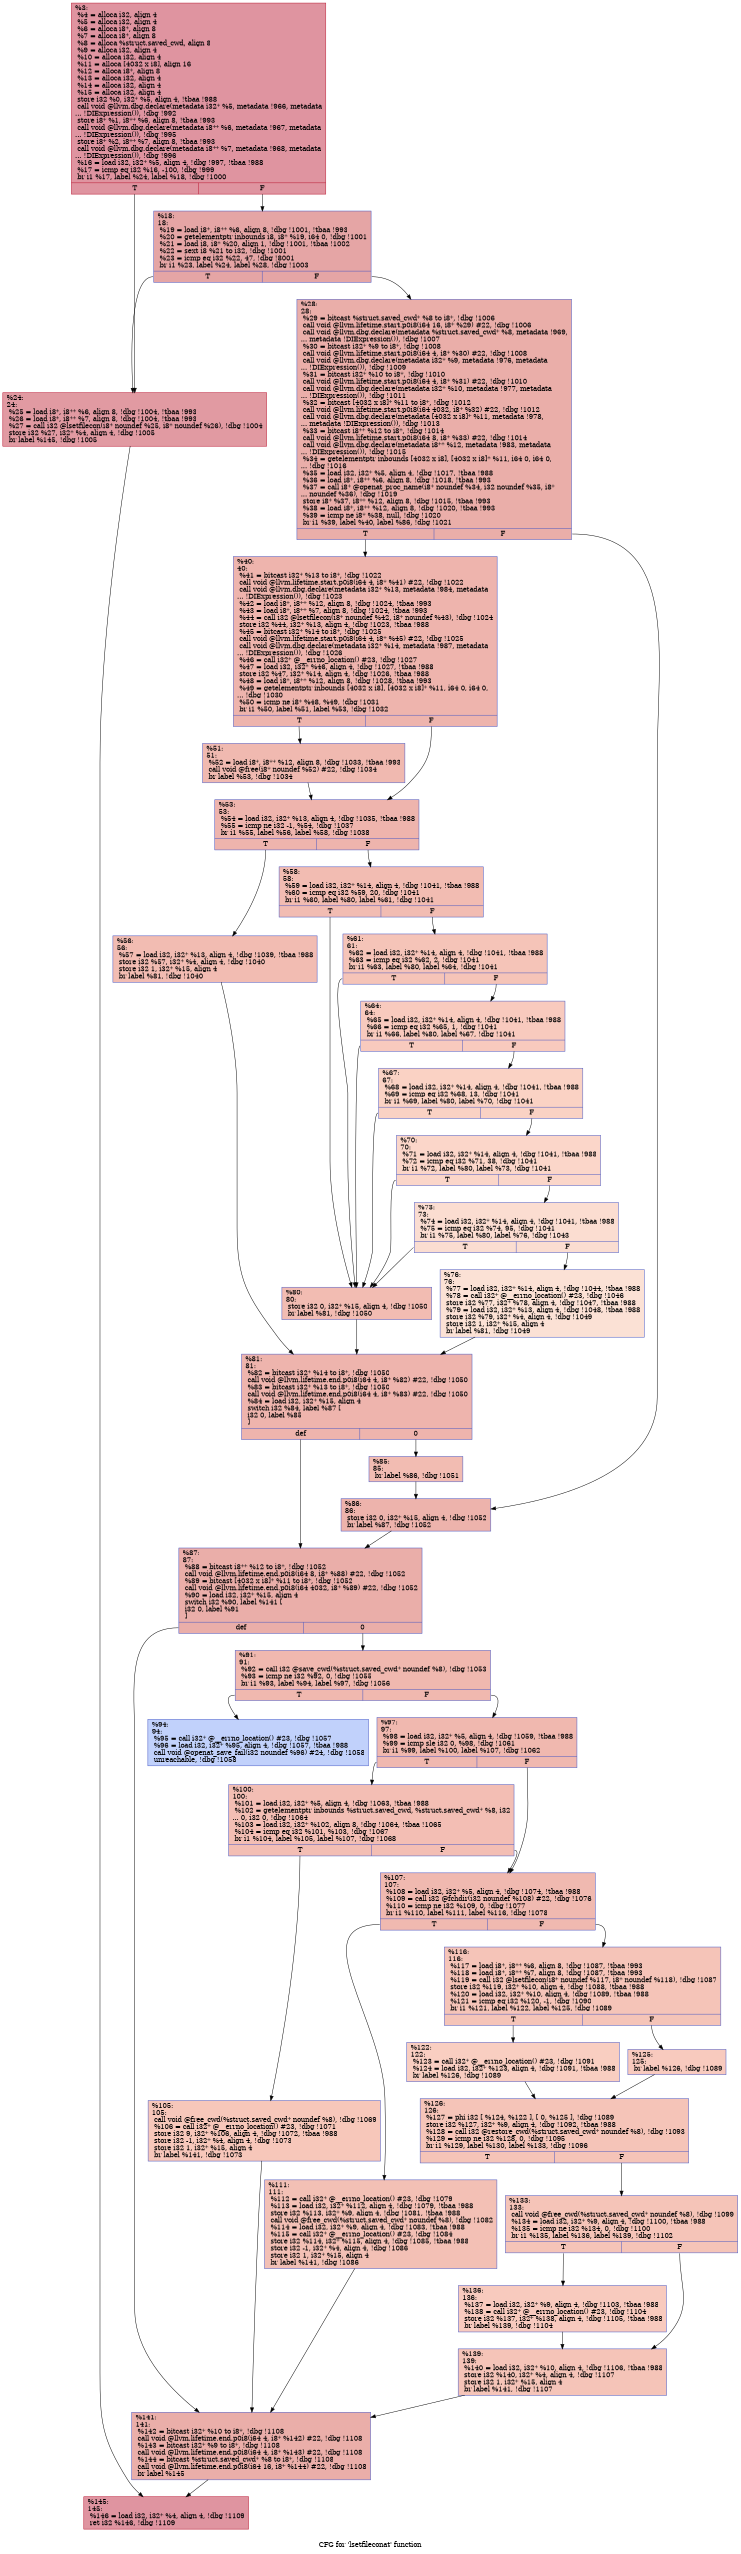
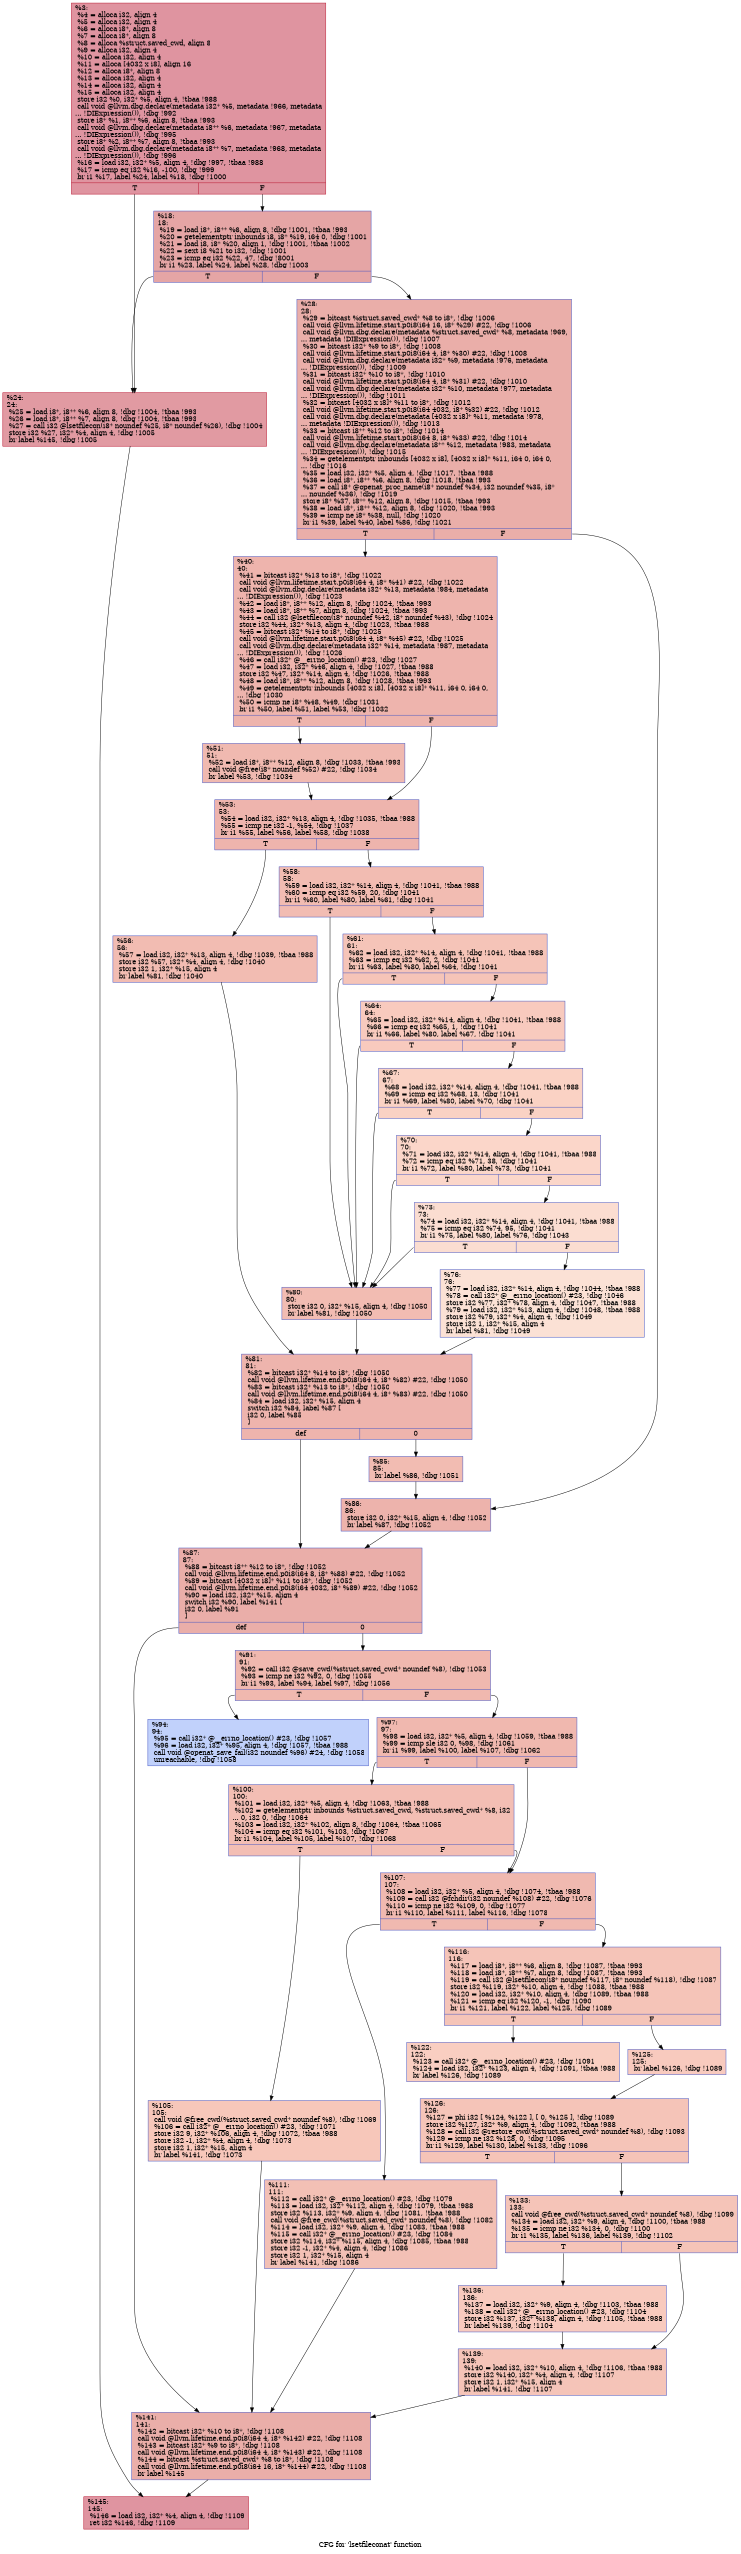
  digraph {
    label="CFG for 'lsetfileconat' function"
    node [color="#3d50c3ff" fillcolor="#e97a5f70" shape=record style=filled]
    edge [tailport=s0]
    n1 [color="#b70d28ff" fillcolor="#b70d2870" label="{%3:\l  %4 = alloca i32, align 4\l  %5 = alloca i32, align 4\l  %6 = alloca i8*, align 8\l  %7 = alloca i8*, align 8\l  %8 = alloca %struct.saved_cwd, align 8\l  %9 = alloca i32, align 4\l  %10 = alloca i32, align 4\l  %11 = alloca [4032 x i8], align 16\l  %12 = alloca i8*, align 8\l  %13 = alloca i32, align 4\l  %14 = alloca i32, align 4\l  %15 = alloca i32, align 4\l  store i32 %0, i32* %5, align 4, !tbaa !988\l  call void @llvm.dbg.declare(metadata i32* %5, metadata !966, metadata\l... !DIExpression()), !dbg !992\l  store i8* %1, i8** %6, align 8, !tbaa !993\l  call void @llvm.dbg.declare(metadata i8** %6, metadata !967, metadata\l... !DIExpression()), !dbg !995\l  store i8* %2, i8** %7, align 8, !tbaa !993\l  call void @llvm.dbg.declare(metadata i8** %7, metadata !968, metadata\l... !DIExpression()), !dbg !996\l  %16 = load i32, i32* %5, align 4, !dbg !997, !tbaa !988\l  %17 = icmp eq i32 %16, -100, !dbg !999\l  br i1 %17, label %24, label %18, !dbg !1000\l|{<s0>T|<s1>F}}"]
    n2 [color="#b70d28ff" fillcolor="#bb1b2c70" label="{%24:\l24:                                               \l  %25 = load i8*, i8** %6, align 8, !dbg !1004, !tbaa !993\l  %26 = load i8*, i8** %7, align 8, !dbg !1004, !tbaa !993\l  %27 = call i32 @lsetfilecon(i8* noundef %25, i8* noundef %26), !dbg !1004\l  store i32 %27, i32* %4, align 4, !dbg !1005\l  br label %145, !dbg !1005\l}"]
    n3 [fillcolor="#c5333470" label="{%18:\l18:                                               \l  %19 = load i8*, i8** %6, align 8, !dbg !1001, !tbaa !993\l  %20 = getelementptr inbounds i8, i8* %19, i64 0, !dbg !1001\l  %21 = load i8, i8* %20, align 1, !dbg !1001, !tbaa !1002\l  %22 = sext i8 %21 to i32, !dbg !1001\l  %23 = icmp eq i32 %22, 47, !dbg !8001\l  br i1 %23, label %24, label %28, !dbg !1003\l|{<s0>T|<s1>F}}"]
    n4 [color="#b70d28ff" fillcolor="#b70d2870" label="{%145:\l145:                                              \l  %146 = load i32, i32* %4, align 4, !dbg !1109\l  ret i32 %146, !dbg !1109\l}"]
    n5 [fillcolor="#d0473d70" label="{%28:\l28:                                               \l  %29 = bitcast %struct.saved_cwd* %8 to i8*, !dbg !1006\l  call void @llvm.lifetime.start.p0i8(i64 16, i8* %29) #22, !dbg !1006\l  call void @llvm.dbg.declare(metadata %struct.saved_cwd* %8, metadata !969,\l... metadata !DIExpression()), !dbg !1007\l  %30 = bitcast i32* %9 to i8*, !dbg !1008\l  call void @llvm.lifetime.start.p0i8(i64 4, i8* %30) #22, !dbg !1008\l  call void @llvm.dbg.declare(metadata i32* %9, metadata !976, metadata\l... !DIExpression()), !dbg !1009\l  %31 = bitcast i32* %10 to i8*, !dbg !1010\l  call void @llvm.lifetime.start.p0i8(i64 4, i8* %31) #22, !dbg !1010\l  call void @llvm.dbg.declare(metadata i32* %10, metadata !977, metadata\l... !DIExpression()), !dbg !1011\l  %32 = bitcast [4032 x i8]* %11 to i8*, !dbg !1012\l  call void @llvm.lifetime.start.p0i8(i64 4032, i8* %32) #22, !dbg !1012\l  call void @llvm.dbg.declare(metadata [4032 x i8]* %11, metadata !978,\l... metadata !DIExpression()), !dbg !1013\l  %33 = bitcast i8** %12 to i8*, !dbg !1014\l  call void @llvm.lifetime.start.p0i8(i64 8, i8* %33) #22, !dbg !1014\l  call void @llvm.dbg.declare(metadata i8** %12, metadata !983, metadata\l... !DIExpression()), !dbg !1015\l  %34 = getelementptr inbounds [4032 x i8], [4032 x i8]* %11, i64 0, i64 0,\l... !dbg !1016\l  %35 = load i32, i32* %5, align 4, !dbg !1017, !tbaa !988\l  %36 = load i8*, i8** %6, align 8, !dbg !1018, !tbaa !993\l  %37 = call i8* @openat_proc_name(i8* noundef %34, i32 noundef %35, i8*\l... noundef %36), !dbg !1019\l  store i8* %37, i8** %12, align 8, !dbg !1015, !tbaa !993\l  %38 = load i8*, i8** %12, align 8, !dbg !1020, !tbaa !993\l  %39 = icmp ne i8* %38, null, !dbg !1020\l  br i1 %39, label %40, label %86, !dbg !1021\l|{<s0>T|<s1>F}}"]
    n6 [fillcolor="#d8564670" label="{%40:\l40:                                               \l  %41 = bitcast i32* %13 to i8*, !dbg !1022\l  call void @llvm.lifetime.start.p0i8(i64 4, i8* %41) #22, !dbg !1022\l  call void @llvm.dbg.declare(metadata i32* %13, metadata !984, metadata\l... !DIExpression()), !dbg !1023\l  %42 = load i8*, i8** %12, align 8, !dbg !1024, !tbaa !993\l  %43 = load i8*, i8** %7, align 8, !dbg !1024, !tbaa !993\l  %44 = call i32 @lsetfilecon(i8* noundef %42, i8* noundef %43), !dbg !1024\l  store i32 %44, i32* %13, align 4, !dbg !1023, !tbaa !988\l  %45 = bitcast i32* %14 to i8*, !dbg !1025\l  call void @llvm.lifetime.start.p0i8(i64 4, i8* %45) #22, !dbg !1025\l  call void @llvm.dbg.declare(metadata i32* %14, metadata !987, metadata\l... !DIExpression()), !dbg !1026\l  %46 = call i32* @__errno_location() #23, !dbg !1027\l  %47 = load i32, i32* %46, align 4, !dbg !1027, !tbaa !988\l  store i32 %47, i32* %14, align 4, !dbg !1026, !tbaa !988\l  %48 = load i8*, i8** %12, align 8, !dbg !1028, !tbaa !993\l  %49 = getelementptr inbounds [4032 x i8], [4032 x i8]* %11, i64 0, i64 0,\l... !dbg !1030\l  %50 = icmp ne i8* %48, %49, !dbg !1031\l  br i1 %50, label %51, label %53, !dbg !1032\l|{<s0>T|<s1>F}}"]
    n7 [fillcolor="#d6524470" label="{%86:\l86:                                               \l  store i32 0, i32* %15, align 4, !dbg !1052\l  br label %87, !dbg !1052\l}"]
    n8 [fillcolor="#de614d70" label="{%51:\l51:                                               \l  %52 = load i8*, i8** %12, align 8, !dbg !1033, !tbaa !993\l  call void @free(i8* noundef %52) #22, !dbg !1034\l  br label %53, !dbg !1034\l}"]
    n9 [fillcolor="#d8564670" label="{%53:\l53:                                               \l  %54 = load i32, i32* %13, align 4, !dbg !1035, !tbaa !988\l  %55 = icmp ne i32 -1, %54, !dbg !1037\l  br i1 %55, label %56, label %58, !dbg !1038\l|{<s0>T|<s1>F}}"]
    n10 [fillcolor="#d0473d70" label="{%87:\l87:                                               \l  %88 = bitcast i8** %12 to i8*, !dbg !1052\l  call void @llvm.lifetime.end.p0i8(i64 8, i8* %88) #22, !dbg !1052\l  %89 = bitcast [4032 x i8]* %11 to i8*, !dbg !1052\l  call void @llvm.lifetime.end.p0i8(i64 4032, i8* %89) #22, !dbg !1052\l  %90 = load i32, i32* %15, align 4\l  switch i32 %90, label %141 [\l    i32 0, label %91\l  ]\l|{<s0>def|<s1>0}}"]
    n11 [fillcolor="#e1675170" label="{%56:\l56:                                               \l  %57 = load i32, i32* %13, align 4, !dbg !1039, !tbaa !988\l  store i32 %57, i32* %4, align 4, !dbg !1040\l  store i32 1, i32* %15, align 4\l  br label %81, !dbg !1040\l}"]
    n12 [fillcolor="#e1675170" label="{%58:\l58:                                               \l  %59 = load i32, i32* %14, align 4, !dbg !1041, !tbaa !988\l  %60 = icmp eq i32 %59, 20, !dbg !1041\l  br i1 %60, label %80, label %61, !dbg !1041\l|{<s0>T|<s1>F}}"]
    n13 [fillcolor="#d0473d70" label="{%141:\l141:                                              \l  %142 = bitcast i32* %10 to i8*, !dbg !1108\l  call void @llvm.lifetime.end.p0i8(i64 4, i8* %142) #22, !dbg !1108\l  %143 = bitcast i32* %9 to i8*, !dbg !1108\l  call void @llvm.lifetime.end.p0i8(i64 4, i8* %143) #22, !dbg !1108\l  %144 = bitcast %struct.saved_cwd* %8 to i8*, !dbg !1108\l  call void @llvm.lifetime.end.p0i8(i64 16, i8* %144) #22, !dbg !1108\l  br label %145\l}"]
    n14 [fillcolor="#dc5d4a70" label="{%91:\l91:                                               \l  %92 = call i32 @save_cwd(%struct.saved_cwd* noundef %8), !dbg !1053\l  %93 = icmp ne i32 %92, 0, !dbg !1055\l  br i1 %93, label %94, label %97, !dbg !1056\l|{<s0>T|<s1>F}}"]
    n15 [fillcolor="#d8564670" label="{%81:\l81:                                               \l  %82 = bitcast i32* %14 to i8*, !dbg !1050\l  call void @llvm.lifetime.end.p0i8(i64 4, i8* %82) #22, !dbg !1050\l  %83 = bitcast i32* %13 to i8*, !dbg !1050\l  call void @llvm.lifetime.end.p0i8(i64 4, i8* %83) #22, !dbg !1050\l  %84 = load i32, i32* %15, align 4\l  switch i32 %84, label %87 [\l    i32 0, label %85\l  ]\l|{<s0>def|<s1>0}}"]
    n16 [fillcolor="#e1675170" label="{%80:\l80:                                               \l  store i32 0, i32* %15, align 4, !dbg !1050\l  br label %81, !dbg !1050\l}"]
    n17 [label="{%61:\l61:                                               \l  %62 = load i32, i32* %14, align 4, !dbg !1041, !tbaa !988\l  %63 = icmp eq i32 %62, 2, !dbg !1041\l  br i1 %63, label %80, label %64, !dbg !1041\l|{<s0>T|<s1>F}}"]
    n18 [fillcolor="#e1675170" label="{%85:\l85:                                               \l  br label %86, !dbg !1051\l}"]
    n19 [fillcolor="#ef886b70" label="{%64:\l64:                                               \l  %65 = load i32, i32* %14, align 4, !dbg !1041, !tbaa !988\l  %66 = icmp eq i32 %65, 1, !dbg !1041\l  br i1 %66, label %80, label %67, !dbg !1041\l|{<s0>T|<s1>F}}"]
    n20 [fillcolor="#f4987a70" label="{%67:\l67:                                               \l  %68 = load i32, i32* %14, align 4, !dbg !1041, !tbaa !988\l  %69 = icmp eq i32 %68, 13, !dbg !1041\l  br i1 %69, label %80, label %70, !dbg !1041\l|{<s0>T|<s1>F}}"]
    n21 [fillcolor="#f6a38570" label="{%70:\l70:                                               \l  %71 = load i32, i32* %14, align 4, !dbg !1041, !tbaa !988\l  %72 = icmp eq i32 %71, 38, !dbg !1041\l  br i1 %72, label %80, label %73, !dbg !1041\l|{<s0>T|<s1>F}}"]
    n22 [fillcolor="#f7b39670" label="{%73:\l73:                                               \l  %74 = load i32, i32* %14, align 4, !dbg !1041, !tbaa !988\l  %75 = icmp eq i32 %74, 95, !dbg !1041\l  br i1 %75, label %80, label %76, !dbg !1043\l|{<s0>T|<s1>F}}"]
    n23 [fillcolor="#f7bca170" label="{%76:\l76:                                               \l  %77 = load i32, i32* %14, align 4, !dbg !1044, !tbaa !988\l  %78 = call i32* @__errno_location() #23, !dbg !1046\l  store i32 %77, i32* %78, align 4, !dbg !1047, !tbaa !988\l  %79 = load i32, i32* %13, align 4, !dbg !1048, !tbaa !988\l  store i32 %79, i32* %4, align 4, !dbg !1049\l  store i32 1, i32* %15, align 4\l  br label %81, !dbg !1049\l}"]
    n24 [fillcolor="#7396f570" label="{%94:\l94:                                               \l  %95 = call i32* @__errno_location() #23, !dbg !1057\l  %96 = load i32, i32* %95, align 4, !dbg !1057, !tbaa !988\l  call void @openat_save_fail(i32 noundef %96) #24, !dbg !1058\l  unreachable, !dbg !1058\l}"]
    n25 [fillcolor="#dc5d4a70" label="{%97:\l97:                                               \l  %98 = load i32, i32* %5, align 4, !dbg !1059, !tbaa !988\l  %99 = icmp sle i32 0, %98, !dbg !1061\l  br i1 %99, label %100, label %107, !dbg !1062\l|{<s0>T|<s1>F}}"]
    n26 [fillcolor="#e36c5570" label="{%100:\l100:                                              \l  %101 = load i32, i32* %5, align 4, !dbg !1063, !tbaa !988\l  %102 = getelementptr inbounds %struct.saved_cwd, %struct.saved_cwd* %8, i32\l... 0, i32 0, !dbg !1064\l  %103 = load i32, i32* %102, align 8, !dbg !1064, !tbaa !1065\l  %104 = icmp eq i32 %101, %103, !dbg !1067\l  br i1 %104, label %105, label %107, !dbg !1068\l|{<s0>T|<s1>F}}"]
    n27 [fillcolor="#de614d70" label="{%107:\l107:                                              \l  %108 = load i32, i32* %5, align 4, !dbg !1074, !tbaa !988\l  %109 = call i32 @fchdir(i32 noundef %108) #22, !dbg !1076\l  %110 = icmp ne i32 %109, 0, !dbg !1077\l  br i1 %110, label %111, label %116, !dbg !1078\l|{<s0>T|<s1>F}}"]
    n28 [fillcolor="#ec7f6370" label="{%105:\l105:                                              \l  call void @free_cwd(%struct.saved_cwd* noundef %8), !dbg !1069\l  %106 = call i32* @__errno_location() #23, !dbg !1071\l  store i32 9, i32* %106, align 4, !dbg !1072, !tbaa !988\l  store i32 -1, i32* %4, align 4, !dbg !1073\l  store i32 1, i32* %15, align 4\l  br label %141, !dbg !1073\l}"]
    n29 [fillcolor="#e5705870" label="{%111:\l111:                                              \l  %112 = call i32* @__errno_location() #23, !dbg !1079\l  %113 = load i32, i32* %112, align 4, !dbg !1079, !tbaa !988\l  store i32 %113, i32* %9, align 4, !dbg !1081, !tbaa !988\l  call void @free_cwd(%struct.saved_cwd* noundef %8), !dbg !1082\l  %114 = load i32, i32* %9, align 4, !dbg !1083, !tbaa !988\l  %115 = call i32* @__errno_location() #23, !dbg !1084\l  store i32 %114, i32* %115, align 4, !dbg !1085, !tbaa !988\l  store i32 -1, i32* %4, align 4, !dbg !1086\l  store i32 1, i32* %15, align 4\l  br label %141, !dbg !1086\l}"]
    n30 [label="{%116:\l116:                                              \l  %117 = load i8*, i8** %6, align 8, !dbg !1087, !tbaa !993\l  %118 = load i8*, i8** %7, align 8, !dbg !1087, !tbaa !993\l  %119 = call i32 @lsetfilecon(i8* noundef %117, i8* noundef %118), !dbg !1087\l  store i32 %119, i32* %10, align 4, !dbg !1088, !tbaa !988\l  %120 = load i32, i32* %10, align 4, !dbg !1089, !tbaa !988\l  %121 = icmp eq i32 %120, -1, !dbg !1090\l  br i1 %121, label %122, label %125, !dbg !1089\l|{<s0>T|<s1>F}}"]
    n31 [fillcolor="#f2907270" label="{%122:\l122:                                              \l  %123 = call i32* @__errno_location() #23, !dbg !1091\l  %124 = load i32, i32* %123, align 4, !dbg !1091, !tbaa !988\l  br label %126, !dbg !1089\l}"]
    n32 [fillcolor="#ef886b70" label="{%125:\l125:                                              \l  br label %126, !dbg !1089\l}"]
    n33 [label="{%126:\l126:                                              \l  %127 = phi i32 [ %124, %122 ], [ 0, %125 ], !dbg !1089\l  store i32 %127, i32* %9, align 4, !dbg !1092, !tbaa !988\l  %128 = call i32 @restore_cwd(%struct.saved_cwd* noundef %8), !dbg !1093\l  %129 = icmp ne i32 %128, 0, !dbg !1095\l  br i1 %129, label %130, label %133, !dbg !1096\l|{<s0>T|<s1>F}}"]
    n34 [label="{%133:\l133:                                              \l  call void @free_cwd(%struct.saved_cwd* noundef %8), !dbg !1099\l  %134 = load i32, i32* %9, align 4, !dbg !1100, !tbaa !988\l  %135 = icmp ne i32 %134, 0, !dbg !1100\l  br i1 %135, label %136, label %139, !dbg !1102\l|{<s0>T|<s1>F}}"]
    n35 [fillcolor="#ef886b70" label="{%136:\l136:                                              \l  %137 = load i32, i32* %9, align 4, !dbg !1103, !tbaa !988\l  %138 = call i32* @__errno_location() #23, !dbg !1104\l  store i32 %137, i32* %138, align 4, !dbg !1105, !tbaa !988\l  br label %139, !dbg !1104\l}"]
    n36 [label="{%139:\l139:                                              \l  %140 = load i32, i32* %10, align 4, !dbg !1106, !tbaa !988\l  store i32 %140, i32* %4, align 4, !dbg !1107\l  store i32 1, i32* %15, align 4\l  br label %141, !dbg !1107\l}"]
    n1 -> n2
    n1 -> n3 [tailport=s1]
    n2 -> n4
    n3 -> n2
    n3 -> n5 [tailport=s1]
    n5 -> n6
    n5 -> n7 [tailport=s1]
    n6 -> n8
    n6 -> n9 [tailport=s1]
    n7 -> n10
    n8 -> n9
    n9 -> n11
    n9 -> n12 [tailport=s1]
    n10 -> n13
    n10 -> n14 [tailport=s1]
    n11 -> n15
    n12 -> n16
    n12 -> n17 [tailport=s1]
    n13 -> n4
    n14 -> n24
    n14 -> n25 [tailport=s1]
    n15 -> n10
    n15 -> n18 [tailport=s1]
    n16 -> n15
    n17 -> n16
    n17 -> n19 [tailport=s1]
    n18 -> n7
    n19 -> n16
    n19 -> n20 [tailport=s1]
    n20 -> n16
    n20 -> n21 [tailport=s1]
    n21 -> n16
    n21 -> n22 [tailport=s1]
    n22 -> n16
    n22 -> n23 [tailport=s1]
    n23 -> n15
    n25 -> n26
    n25 -> n27 [tailport=s1]
    n26 -> n27 [tailport=s1]
    n26 -> n28
    n27 -> n29
    n27 -> n30 [tailport=s1]
    n28 -> n13
    n29 -> n13
    n30 -> n31
    n30 -> n32 [tailport=s1]
-   n31 -> n33
    n32 -> n33
    n33 -> n34 [tailport=s1]
    n34 -> n35
    n34 -> n36 [tailport=s1]
    n35 -> n36
    n36 -> n13
  }
